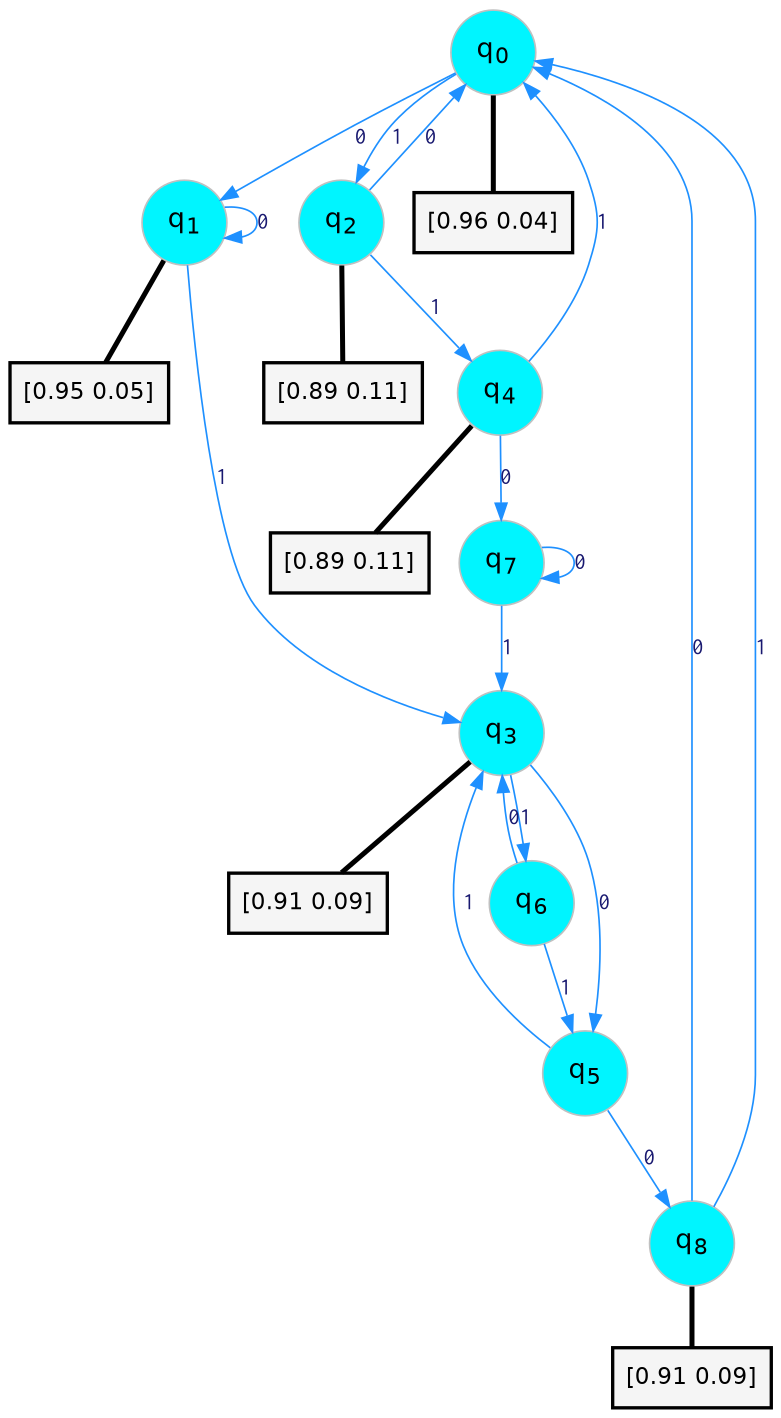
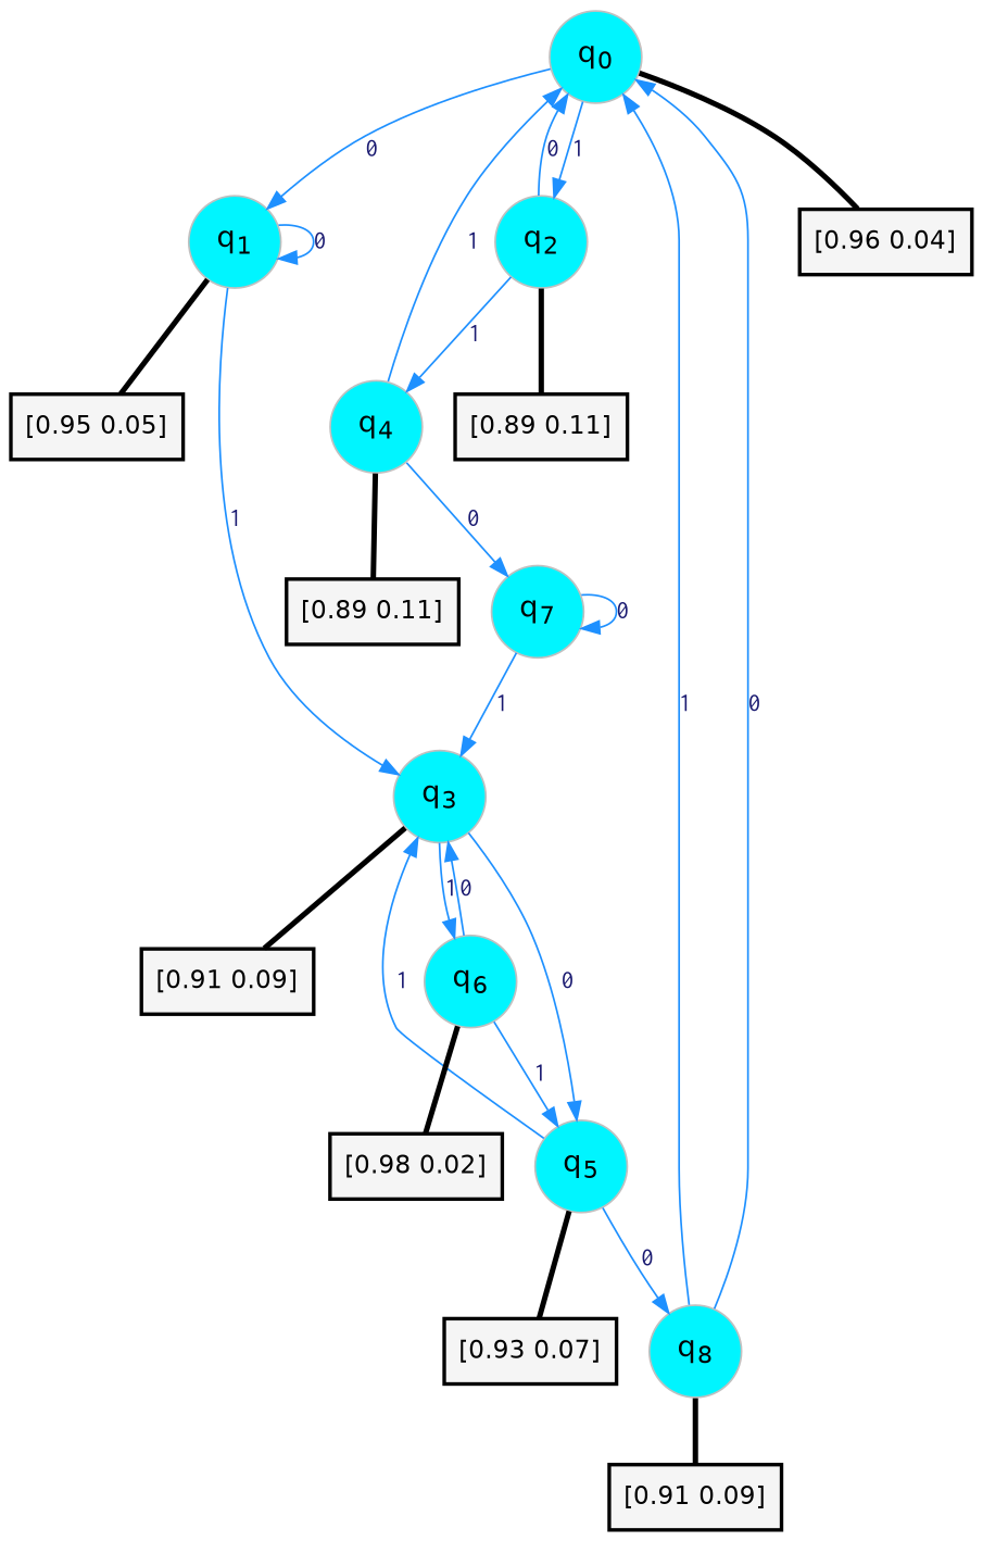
  digraph {
    rankdir=TD
    node [color=gray fillcolor=turquoise1 fontcolor=black fontname=Helvetica fontsize=16 fontweight=bold shape=circle style=filled]
    edge [arrowsize=1 color=dodgerblue1 fontcolor=midnightblue fontname=courier fontweight=bold penwidth=1 style=solid weight=20]
    n1 [label=<q<SUB>0</SUB>>]
    n2 [label=<q<SUB>1</SUB>>]
    n3 [label=<q<SUB>2</SUB>>]
    n4 [color=black fillcolor=whitesmoke fontsize=14 label="[0.96 0.04]" penwidth=2 shape=box]
    n5 [label=<q<SUB>3</SUB>>]
    n6 [color=black fillcolor=whitesmoke fontsize=14 label="[0.95 0.05]" penwidth=2 shape=box]
    n7 [label=<q<SUB>4</SUB>>]
    n8 [color=black fillcolor=whitesmoke fontsize=14 label="[0.89 0.11]" penwidth=2 shape=box]
    n9 [label=<q<SUB>5</SUB>>]
    n10 [label=<q<SUB>6</SUB>>]
    n11 [color=black fillcolor=whitesmoke fontsize=14 label="[0.91 0.09]" penwidth=2 shape=box]
    n12 [label=<q<SUB>7</SUB>>]
    n13 [color=black fillcolor=whitesmoke fontsize=14 label="[0.89 0.11]" penwidth=2 shape=box]
    n14 [label=<q<SUB>8</SUB>>]
+   n15 [color=black fillcolor=whitesmoke fontsize=14 label="[0.93 0.07]" penwidth=2 shape=box]
+   n16 [color=black fillcolor=whitesmoke fontsize=14 label="[0.98 0.02]" penwidth=2 shape=box]
    n17 [color=black fillcolor=whitesmoke fontsize=14 label="[0.91 0.09]" penwidth=2 shape=box]
    n1 -> n2 [label=0]
    n1 -> n3 [label=1]
    n1 -> n4 [arrowhead=none color=black penwidth=3]
    n2 -> n2 [label=0]
    n2 -> n5 [label=1]
    n2 -> n6 [arrowhead=none color=black penwidth=3]
    n3 -> n1 [label=0]
    n3 -> n7 [label=1]
    n3 -> n8 [arrowhead=none color=black penwidth=3]
    n5 -> n9 [label=0]
    n5 -> n10 [label=1]
    n5 -> n11 [arrowhead=none color=black penwidth=3]
    n7 -> n1 [label=1]
    n7 -> n12 [label=0]
    n7 -> n13 [arrowhead=none color=black penwidth=3]
    n9 -> n5 [label=1]
    n9 -> n14 [label=0]
+   n9 -> n15 [arrowhead=none color=black penwidth=3]
    n10 -> n5 [label=0]
    n10 -> n9 [label=1]
+   n10 -> n16 [arrowhead=none color=black penwidth=3]
    n12 -> n5 [label=1]
    n12 -> n12 [label=0]
    n14 -> n1 [label=0]
    n14 -> n1 [label=1]
    n14 -> n17 [arrowhead=none color=black penwidth=3]
  }
